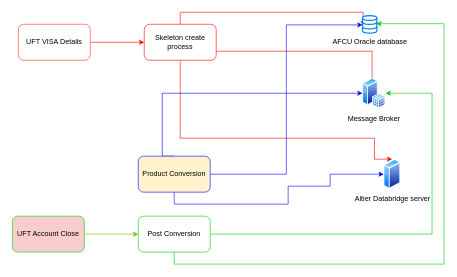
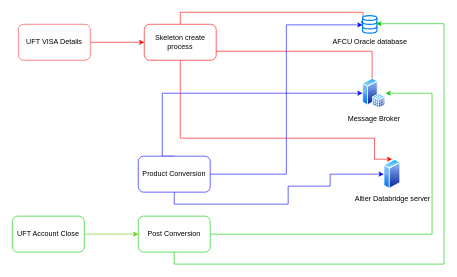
  <mxCell id="0" />
  <mxCell id="1" parent="0" />
  <mxCell id="2" style="edgeStyle=orthogonalEdgeStyle;rounded=0;orthogonalLoop=1;jettySize=auto;html=1;exitX=1;exitY=0.5;exitDx=0;exitDy=0;strokeColor=#FF0000;" edge="1" parent="1" source="3" target="7"><mxGeometry relative="1" as="geometry" /></mxCell>
  <mxCell id="3" value="UFT VISA Details" style="rounded=1;whiteSpace=wrap;html=1;strokeColor=#FF3333;" vertex="1" parent="1"><mxGeometry x="30" y="40" width="120" height="60" as="geometry" /></mxCell>
  <mxCell id="4" style="edgeStyle=orthogonalEdgeStyle;rounded=0;orthogonalLoop=1;jettySize=auto;html=1;exitX=0.5;exitY=0;exitDx=0;exitDy=0;entryX=0.042;entryY=0.601;entryDx=0;entryDy=0;entryPerimeter=0;strokeColor=#FF0000;" edge="1" parent="1" source="7" target="8"><mxGeometry relative="1" as="geometry"><Array as="points"><mxPoint x="300" y="20" /><mxPoint x="605" y="20" /></Array></mxGeometry></mxCell>
  <mxCell id="5" style="edgeStyle=orthogonalEdgeStyle;rounded=0;orthogonalLoop=1;jettySize=auto;html=1;exitX=1;exitY=0.75;exitDx=0;exitDy=0;entryX=0.416;entryY=0.6;entryDx=0;entryDy=0;entryPerimeter=0;strokeColor=#FF0000;" edge="1" parent="1" source="7" target="9"><mxGeometry relative="1" as="geometry" /></mxCell>
  <mxCell id="6" style="edgeStyle=orthogonalEdgeStyle;rounded=0;orthogonalLoop=1;jettySize=auto;html=1;exitX=0.5;exitY=1;exitDx=0;exitDy=0;entryX=0.5;entryY=0;entryDx=0;entryDy=0;strokeColor=#FF0000;" edge="1" parent="1" source="7" target="10"><mxGeometry relative="1" as="geometry"><Array as="points"><mxPoint x="300" y="230" /><mxPoint x="624" y="230" /></Array></mxGeometry></mxCell>
  <mxCell id="7" value="Skeleton create process" style="rounded=1;whiteSpace=wrap;html=1;strokeColor=#FF0000;" vertex="1" parent="1"><mxGeometry x="240" y="40" width="120" height="60" as="geometry" /></mxCell>
  <mxCell id="8" value="AFCU Oracle database" style="html=1;verticalLabelPosition=bottom;align=center;labelBackgroundColor=#ffffff;verticalAlign=top;strokeWidth=2;strokeColor=#0080F0;fillColor=#ffffff;shadow=0;dashed=0;shape=mxgraph.ios7.icons.data;" vertex="1" parent="1"><mxGeometry x="604" y="25.5" width="24" height="29.1" as="geometry" /></mxCell>
  <mxCell id="9" value="Message Broker" style="aspect=fixed;perimeter=ellipsePerimeter;html=1;align=center;shadow=0;dashed=0;spacingTop=3;image;image=img/lib/active_directory/sql_server.svg;" vertex="1" parent="1"><mxGeometry x="604" y="130" width="38.5" height="50" as="geometry" /></mxCell>
  <mxCell id="10" value="Altier Databridge server" style="aspect=fixed;perimeter=ellipsePerimeter;html=1;align=center;shadow=0;dashed=0;spacingTop=3;image;image=img/lib/active_directory/generic_server.svg;" vertex="1" parent="1"><mxGeometry x="639.5" y="265" width="28.0" height="50" as="geometry" /></mxCell>
  <mxCell id="11" style="edgeStyle=orthogonalEdgeStyle;rounded=0;orthogonalLoop=1;jettySize=auto;html=1;exitX=1;exitY=0.5;exitDx=0;exitDy=0;entryX=0;entryY=0.533;entryDx=0;entryDy=0;entryPerimeter=0;strokeColor=#0000FF;" edge="1" parent="1" source="14" target="8"><mxGeometry relative="1" as="geometry" /></mxCell>
  <mxCell id="12" style="edgeStyle=orthogonalEdgeStyle;rounded=0;orthogonalLoop=1;jettySize=auto;html=1;exitX=0.5;exitY=0;exitDx=0;exitDy=0;entryX=0;entryY=0.5;entryDx=0;entryDy=0;strokeColor=#0000FF;" edge="1" parent="1" source="14" target="9"><mxGeometry relative="1" as="geometry"><Array as="points"><mxPoint x="270" y="260" /><mxPoint x="270" y="155" /></Array></mxGeometry></mxCell>
  <mxCell id="13" style="edgeStyle=orthogonalEdgeStyle;rounded=0;orthogonalLoop=1;jettySize=auto;html=1;exitX=0.5;exitY=1;exitDx=0;exitDy=0;entryX=0;entryY=0.5;entryDx=0;entryDy=0;strokeColor=#0000FF;" edge="1" parent="1" source="14" target="10"><mxGeometry relative="1" as="geometry"><Array as="points"><mxPoint x="290" y="340" /><mxPoint x="480" y="340" /><mxPoint x="480" y="310" /><mxPoint x="550" y="310" /><mxPoint x="550" y="290" /></Array></mxGeometry></mxCell>
- <mxCell id="14" value="Product Conversion&lt;br&gt;" style="rounded=1;whiteSpace=wrap;html=1;strokeColor=#0000FF;fillColor=#fff2cc;" vertex="1" parent="1"><mxGeometry x="230" y="260" width="120" height="60" as="geometry" /></mxCell>
+ <mxCell id="14" value="Product Conversion&lt;br&gt;" style="rounded=1;whiteSpace=wrap;html=1;strokeColor=#0000FF;" vertex="1" parent="1"><mxGeometry x="230" y="260" width="120" height="60" as="geometry" /></mxCell>
  <mxCell id="15" style="edgeStyle=orthogonalEdgeStyle;rounded=0;orthogonalLoop=1;jettySize=auto;html=1;exitX=1;exitY=0.5;exitDx=0;exitDy=0;entryX=0;entryY=0.5;entryDx=0;entryDy=0;strokeColor=#66CC00;" edge="1" parent="1" source="16" target="19"><mxGeometry relative="1" as="geometry" /></mxCell>
- <mxCell id="16" value="UFT Account Close" style="rounded=1;whiteSpace=wrap;html=1;strokeColor=#00CC00;fillColor=#f8cecc;" vertex="1" parent="1"><mxGeometry x="20" y="360" width="120" height="60" as="geometry" /></mxCell>
+ <mxCell id="16" value="UFT Account Close" style="rounded=1;whiteSpace=wrap;html=1;strokeColor=#00CC00;" vertex="1" parent="1"><mxGeometry x="20" y="360" width="120" height="60" as="geometry" /></mxCell>
  <mxCell id="17" style="edgeStyle=orthogonalEdgeStyle;rounded=0;orthogonalLoop=1;jettySize=auto;html=1;exitX=1;exitY=0.5;exitDx=0;exitDy=0;entryX=1;entryY=0.5;entryDx=0;entryDy=0;strokeColor=#00CC00;" edge="1" parent="1" source="19" target="9"><mxGeometry relative="1" as="geometry"><Array as="points"><mxPoint x="720" y="390" /><mxPoint x="720" y="155" /></Array></mxGeometry></mxCell>
  <mxCell id="18" style="edgeStyle=orthogonalEdgeStyle;rounded=0;orthogonalLoop=1;jettySize=auto;html=1;exitX=0.5;exitY=1;exitDx=0;exitDy=0;entryX=0.958;entryY=0.464;entryDx=0;entryDy=0;entryPerimeter=0;strokeColor=#00CC00;" edge="1" parent="1" source="19" target="8"><mxGeometry relative="1" as="geometry"><Array as="points"><mxPoint x="290" y="440" /><mxPoint x="740" y="440" /><mxPoint x="740" y="39" /></Array></mxGeometry></mxCell>
  <mxCell id="19" value="Post Conversion" style="rounded=1;whiteSpace=wrap;html=1;strokeColor=#00CC00;" vertex="1" parent="1"><mxGeometry x="230" y="360" width="120" height="60" as="geometry" /></mxCell>
